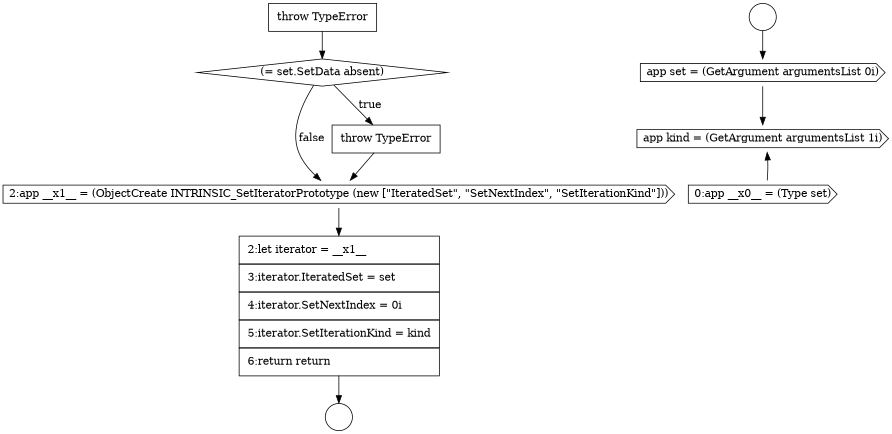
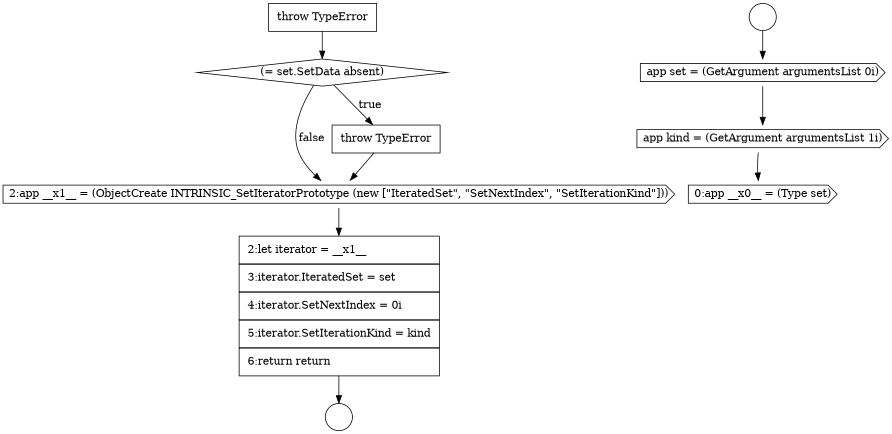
  digraph {
    node [color=black fillcolor=white shape=cds style=filled]
    edge [color=black]
    n1 [label=<<font color="black">     <table border="0" cellborder="1" cellspacing="0" cellpadding="10">       <tr><td align="left">throw TypeError</td></tr>     </table>   </font>> margin=0 shape=none]
    n2 [label=<<font color="black">(= set.SetData absent)</font>> shape=diamond]
    n3 [label=<<font color="black">2:app __x1__ = (ObjectCreate INTRINSIC_SetIteratorPrototype (new [&quot;IteratedSet&quot;, &quot;SetNextIndex&quot;, &quot;SetIterationKind&quot;]))</font>>]
    n4 [label=<<font color="black">     <table border="0" cellborder="1" cellspacing="0" cellpadding="10">       <tr><td align="left">throw TypeError</td></tr>     </table>   </font>> margin=0 shape=none]
    n5 [label=" " shape=circle]
    n6 [label=<<font color="black">app set = (GetArgument argumentsList 0i)</font>>]
    n7 [label=<<font color="black">app kind = (GetArgument argumentsList 1i)</font>>]
    n8 [label=" " shape=circle]
    n9 [label=<<font color="black">     <table border="0" cellborder="1" cellspacing="0" cellpadding="10">       <tr><td align="left">2:let iterator = __x1__</td></tr>       <tr><td align="left">3:iterator.IteratedSet = set</td></tr>       <tr><td align="left">4:iterator.SetNextIndex = 0i</td></tr>       <tr><td align="left">5:iterator.SetIterationKind = kind</td></tr>       <tr><td align="left">6:return return</td></tr>     </table>   </font>> margin=0 shape=none]
    n10 [label=<<font color="black">0:app __x0__ = (Type set)</font>>]
    n1 -> n2
    n2 -> n3 [label=<<font color="black">false</font>>]
    n2 -> n4 [label=<<font color="black">true</font>>]
    n3 -> n9
    n4 -> n3
    n5 -> n6
    n6 -> n7
-   n10 -> n7
+   n7 -> n10
    n9 -> n8
  }
